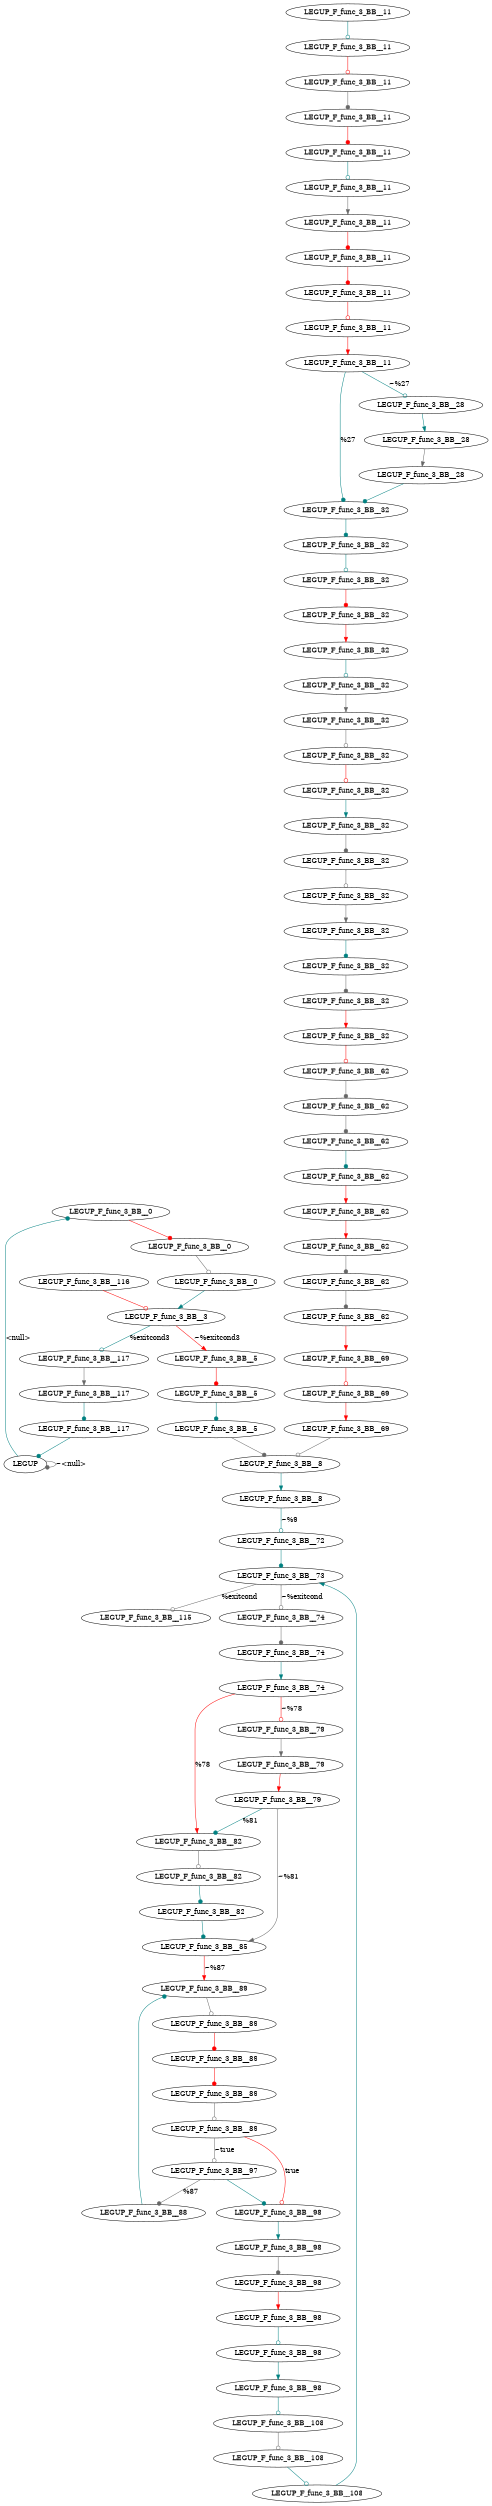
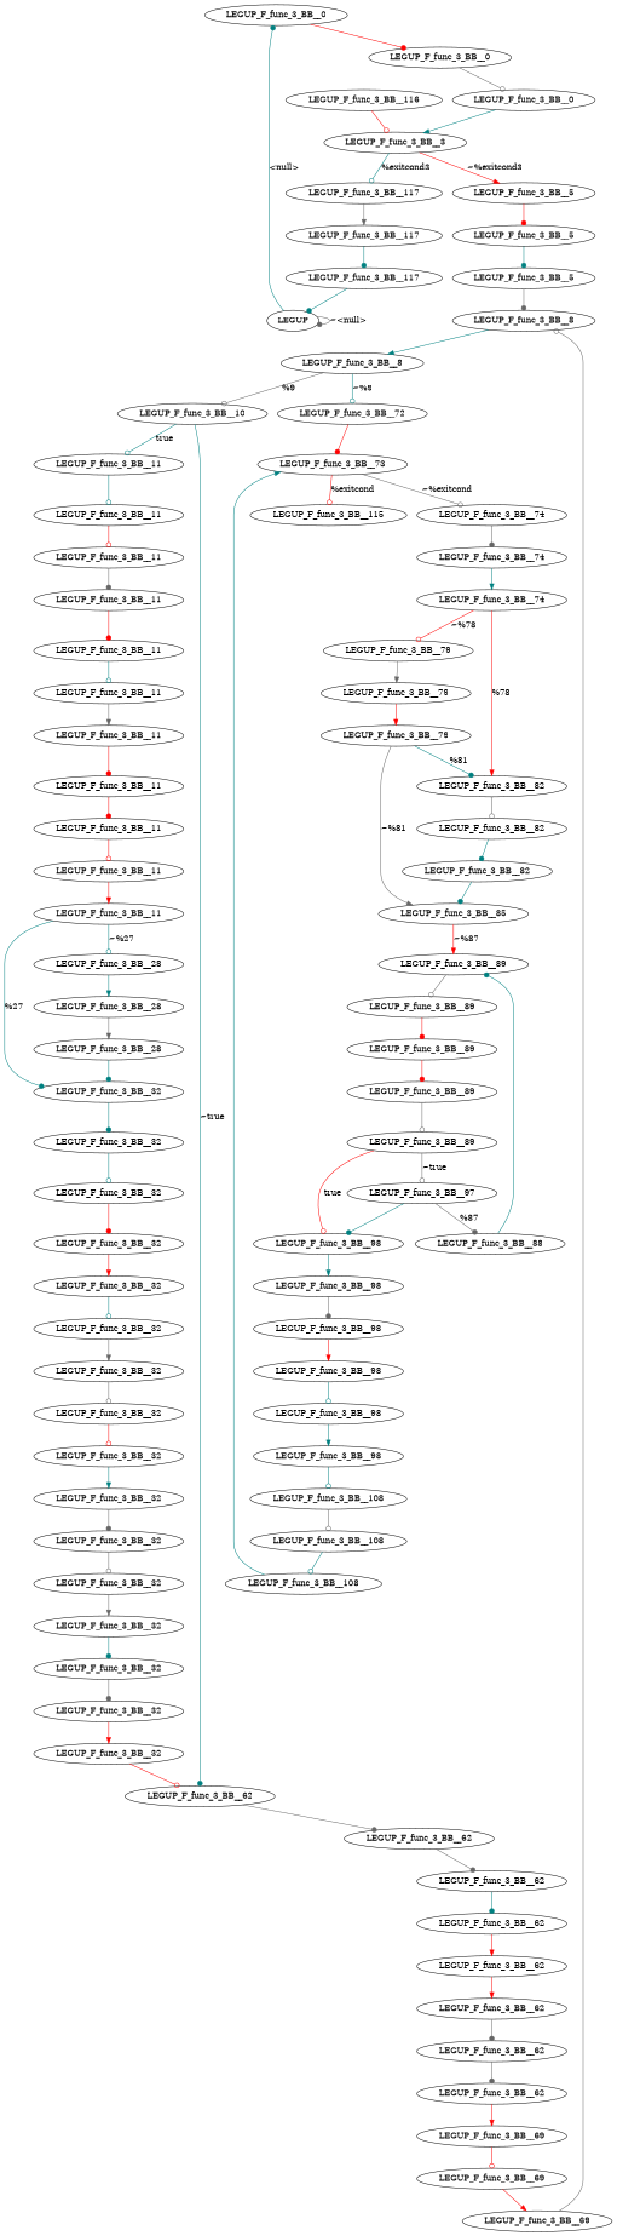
  digraph {
    edge [arrowhead=dot color=teal]
    n1 [label=LEGUP_F_func_3_BB__0]
    n2 [label=LEGUP_F_func_3_BB__0]
    n3 [label=LEGUP_F_func_3_BB__0]
    n4 [label=LEGUP]
    n5 [label=LEGUP_F_func_3_BB__3]
    n6 [label=LEGUP_F_func_3_BB__117]
    n7 [label=LEGUP_F_func_3_BB__5]
    n8 [label=LEGUP_F_func_3_BB__117]
    n9 [label=LEGUP_F_func_3_BB__5]
    n10 [label=LEGUP_F_func_3_BB__117]
    n11 [label=LEGUP_F_func_3_BB__5]
    n12 [label=LEGUP_F_func_3_BB__8]
    n13 [label=LEGUP_F_func_3_BB__8]
+   n14 [label=LEGUP_F_func_3_BB__10]
    n15 [label=LEGUP_F_func_3_BB__72]
    n16 [label=LEGUP_F_func_3_BB__11]
    n17 [label=LEGUP_F_func_3_BB__62]
    n18 [label=LEGUP_F_func_3_BB__73]
    n19 [label=LEGUP_F_func_3_BB__11]
    n20 [label=LEGUP_F_func_3_BB__62]
    n21 [label=LEGUP_F_func_3_BB__115]
    n22 [label=LEGUP_F_func_3_BB__74]
    n23 [label=LEGUP_F_func_3_BB__11]
    n24 [label=LEGUP_F_func_3_BB__62]
    n25 [label=LEGUP_F_func_3_BB__11]
    n26 [label=LEGUP_F_func_3_BB__11]
    n27 [label=LEGUP_F_func_3_BB__11]
    n28 [label=LEGUP_F_func_3_BB__11]
    n29 [label=LEGUP_F_func_3_BB__11]
    n30 [label=LEGUP_F_func_3_BB__11]
    n31 [label=LEGUP_F_func_3_BB__11]
    n32 [label=LEGUP_F_func_3_BB__11]
    n33 [label=LEGUP_F_func_3_BB__32]
    n34 [label=LEGUP_F_func_3_BB__28]
    n35 [label=LEGUP_F_func_3_BB__32]
    n36 [label=LEGUP_F_func_3_BB__28]
    n37 [label=LEGUP_F_func_3_BB__32]
    n38 [label=LEGUP_F_func_3_BB__28]
    n39 [label=LEGUP_F_func_3_BB__32]
    n40 [label=LEGUP_F_func_3_BB__32]
    n41 [label=LEGUP_F_func_3_BB__32]
    n42 [label=LEGUP_F_func_3_BB__32]
    n43 [label=LEGUP_F_func_3_BB__32]
    n44 [label=LEGUP_F_func_3_BB__32]
    n45 [label=LEGUP_F_func_3_BB__32]
    n46 [label=LEGUP_F_func_3_BB__32]
    n47 [label=LEGUP_F_func_3_BB__32]
    n48 [label=LEGUP_F_func_3_BB__32]
    n49 [label=LEGUP_F_func_3_BB__32]
    n50 [label=LEGUP_F_func_3_BB__32]
    n51 [label=LEGUP_F_func_3_BB__32]
    n52 [label=LEGUP_F_func_3_BB__62]
    n53 [label=LEGUP_F_func_3_BB__62]
    n54 [label=LEGUP_F_func_3_BB__62]
    n55 [label=LEGUP_F_func_3_BB__62]
    n56 [label=LEGUP_F_func_3_BB__62]
    n57 [label=LEGUP_F_func_3_BB__69]
    n58 [label=LEGUP_F_func_3_BB__69]
    n59 [label=LEGUP_F_func_3_BB__69]
    n60 [label=LEGUP_F_func_3_BB__74]
    n61 [label=LEGUP_F_func_3_BB__116]
    n62 [label=LEGUP_F_func_3_BB__74]
    n63 [label=LEGUP_F_func_3_BB__82]
    n64 [label=LEGUP_F_func_3_BB__79]
    n65 [label=LEGUP_F_func_3_BB__82]
    n66 [label=LEGUP_F_func_3_BB__79]
    n67 [label=LEGUP_F_func_3_BB__82]
    n68 [label=LEGUP_F_func_3_BB__79]
    n69 [label=LEGUP_F_func_3_BB__85]
    n70 [label=LEGUP_F_func_3_BB__89]
    n71 [label=LEGUP_F_func_3_BB__88]
    n72 [label=LEGUP_F_func_3_BB__89]
    n73 [label=LEGUP_F_func_3_BB__89]
    n74 [label=LEGUP_F_func_3_BB__89]
    n75 [label=LEGUP_F_func_3_BB__89]
    n76 [label=LEGUP_F_func_3_BB__98]
    n77 [label=LEGUP_F_func_3_BB__97]
    n78 [label=LEGUP_F_func_3_BB__98]
    n79 [label=LEGUP_F_func_3_BB__98]
    n80 [label=LEGUP_F_func_3_BB__98]
    n81 [label=LEGUP_F_func_3_BB__98]
    n82 [label=LEGUP_F_func_3_BB__98]
    n83 [label=LEGUP_F_func_3_BB__108]
    n84 [label=LEGUP_F_func_3_BB__108]
    n85 [label=LEGUP_F_func_3_BB__108]
    n1 -> n2 [color=red]
    n2 -> n3 [arrowhead=odot color=gray40]
    n3 -> n5 [arrowhead=normal]
    n4 -> n1 [label="<null>"]
    n4 -> n4 [color=gray40 label="~<null>"]
    n5 -> n6 [arrowhead=odot label="%exitcond3"]
    n5 -> n7 [arrowhead=normal color=red label="~%exitcond3"]
    n6 -> n8 [arrowhead=normal color=gray40]
    n7 -> n9 [color=red]
    n8 -> n10
    n9 -> n11
    n10 -> n4
    n11 -> n12 [color=gray40]
    n12 -> n13 [arrowhead=normal]
+   n13 -> n14 [arrowhead=odot color=gray40 label="%9"]
    n13 -> n15 [arrowhead=odot label="~%9"]
-   n15 -> n18
+   n14 -> n16 [arrowhead=odot label=true]
+   n14 -> n17 [label="~true"]
+   n15 -> n18 [color=red]
    n16 -> n19 [arrowhead=odot]
    n17 -> n20 [color=gray40]
-   n18 -> n21 [arrowhead=odot color=gray40 label="%exitcond"]
+   n18 -> n21 [arrowhead=odot color=red label="%exitcond"]
    n18 -> n22 [arrowhead=odot color=gray40 label="~%exitcond"]
    n19 -> n23 [arrowhead=odot color=red]
    n20 -> n24 [color=gray40]
    n22 -> n60 [color=gray40]
    n23 -> n25 [color=gray40]
    n24 -> n52
    n25 -> n26 [color=red]
    n26 -> n27 [arrowhead=odot]
    n27 -> n28 [arrowhead=normal color=gray40]
    n28 -> n29 [color=red]
    n29 -> n30 [color=red]
    n30 -> n31 [arrowhead=odot color=red]
    n31 -> n32 [arrowhead=normal color=red]
    n32 -> n33 [label="%27"]
    n32 -> n34 [arrowhead=odot label="~%27"]
    n33 -> n35
    n34 -> n36 [arrowhead=normal]
    n35 -> n37 [arrowhead=odot]
    n36 -> n38 [arrowhead=normal color=gray40]
    n37 -> n39 [color=red]
    n38 -> n33
    n39 -> n40 [arrowhead=normal color=red]
    n40 -> n41 [arrowhead=odot]
    n41 -> n42 [arrowhead=normal color=gray40]
    n42 -> n43 [arrowhead=odot color=gray40]
    n43 -> n44 [arrowhead=odot color=red]
    n44 -> n45 [arrowhead=normal]
    n45 -> n46 [color=gray40]
    n46 -> n47 [arrowhead=odot color=gray40]
    n47 -> n48 [arrowhead=normal color=gray40]
    n48 -> n49
    n49 -> n50 [color=gray40]
    n50 -> n51 [arrowhead=normal color=red]
    n51 -> n17 [arrowhead=odot color=red]
    n52 -> n53 [arrowhead=normal color=red]
    n53 -> n54 [arrowhead=normal color=red]
    n54 -> n55 [color=gray40]
    n55 -> n56 [color=gray40]
    n56 -> n57 [arrowhead=normal color=red]
    n57 -> n58 [arrowhead=odot color=red]
    n58 -> n59 [arrowhead=normal color=red]
    n59 -> n12 [arrowhead=odot color=gray40]
    n60 -> n62 [arrowhead=normal]
    n61 -> n5 [arrowhead=odot color=red]
    n62 -> n63 [arrowhead=normal color=red label="%78"]
    n62 -> n64 [arrowhead=odot color=red label="~%78"]
    n63 -> n65 [arrowhead=odot color=gray40]
    n64 -> n66 [arrowhead=normal color=gray40]
    n65 -> n67
    n66 -> n68 [arrowhead=normal color=red]
    n67 -> n69
    n68 -> n63 [label="%81"]
    n68 -> n69 [arrowhead=normal color=gray40 label="~%81"]
    n69 -> n70 [arrowhead=normal color=red label="~%87"]
    n70 -> n72 [arrowhead=odot color=gray40]
    n71 -> n70
    n72 -> n73 [color=red]
    n73 -> n74 [color=red]
    n74 -> n75 [arrowhead=odot color=gray40]
    n75 -> n76 [arrowhead=odot color=red label=true]
    n75 -> n77 [arrowhead=odot color=gray40 label="~true"]
    n76 -> n78 [arrowhead=normal]
    n77 -> n71 [color=gray40 label="%87"]
    n77 -> n76
    n78 -> n79 [color=gray40]
    n79 -> n80 [arrowhead=normal color=red]
    n80 -> n81 [arrowhead=odot]
    n81 -> n82 [arrowhead=normal]
    n82 -> n83 [arrowhead=odot]
    n83 -> n84 [arrowhead=odot color=gray40]
    n84 -> n85 [arrowhead=odot]
    n85 -> n18 [arrowhead=normal]
  }
